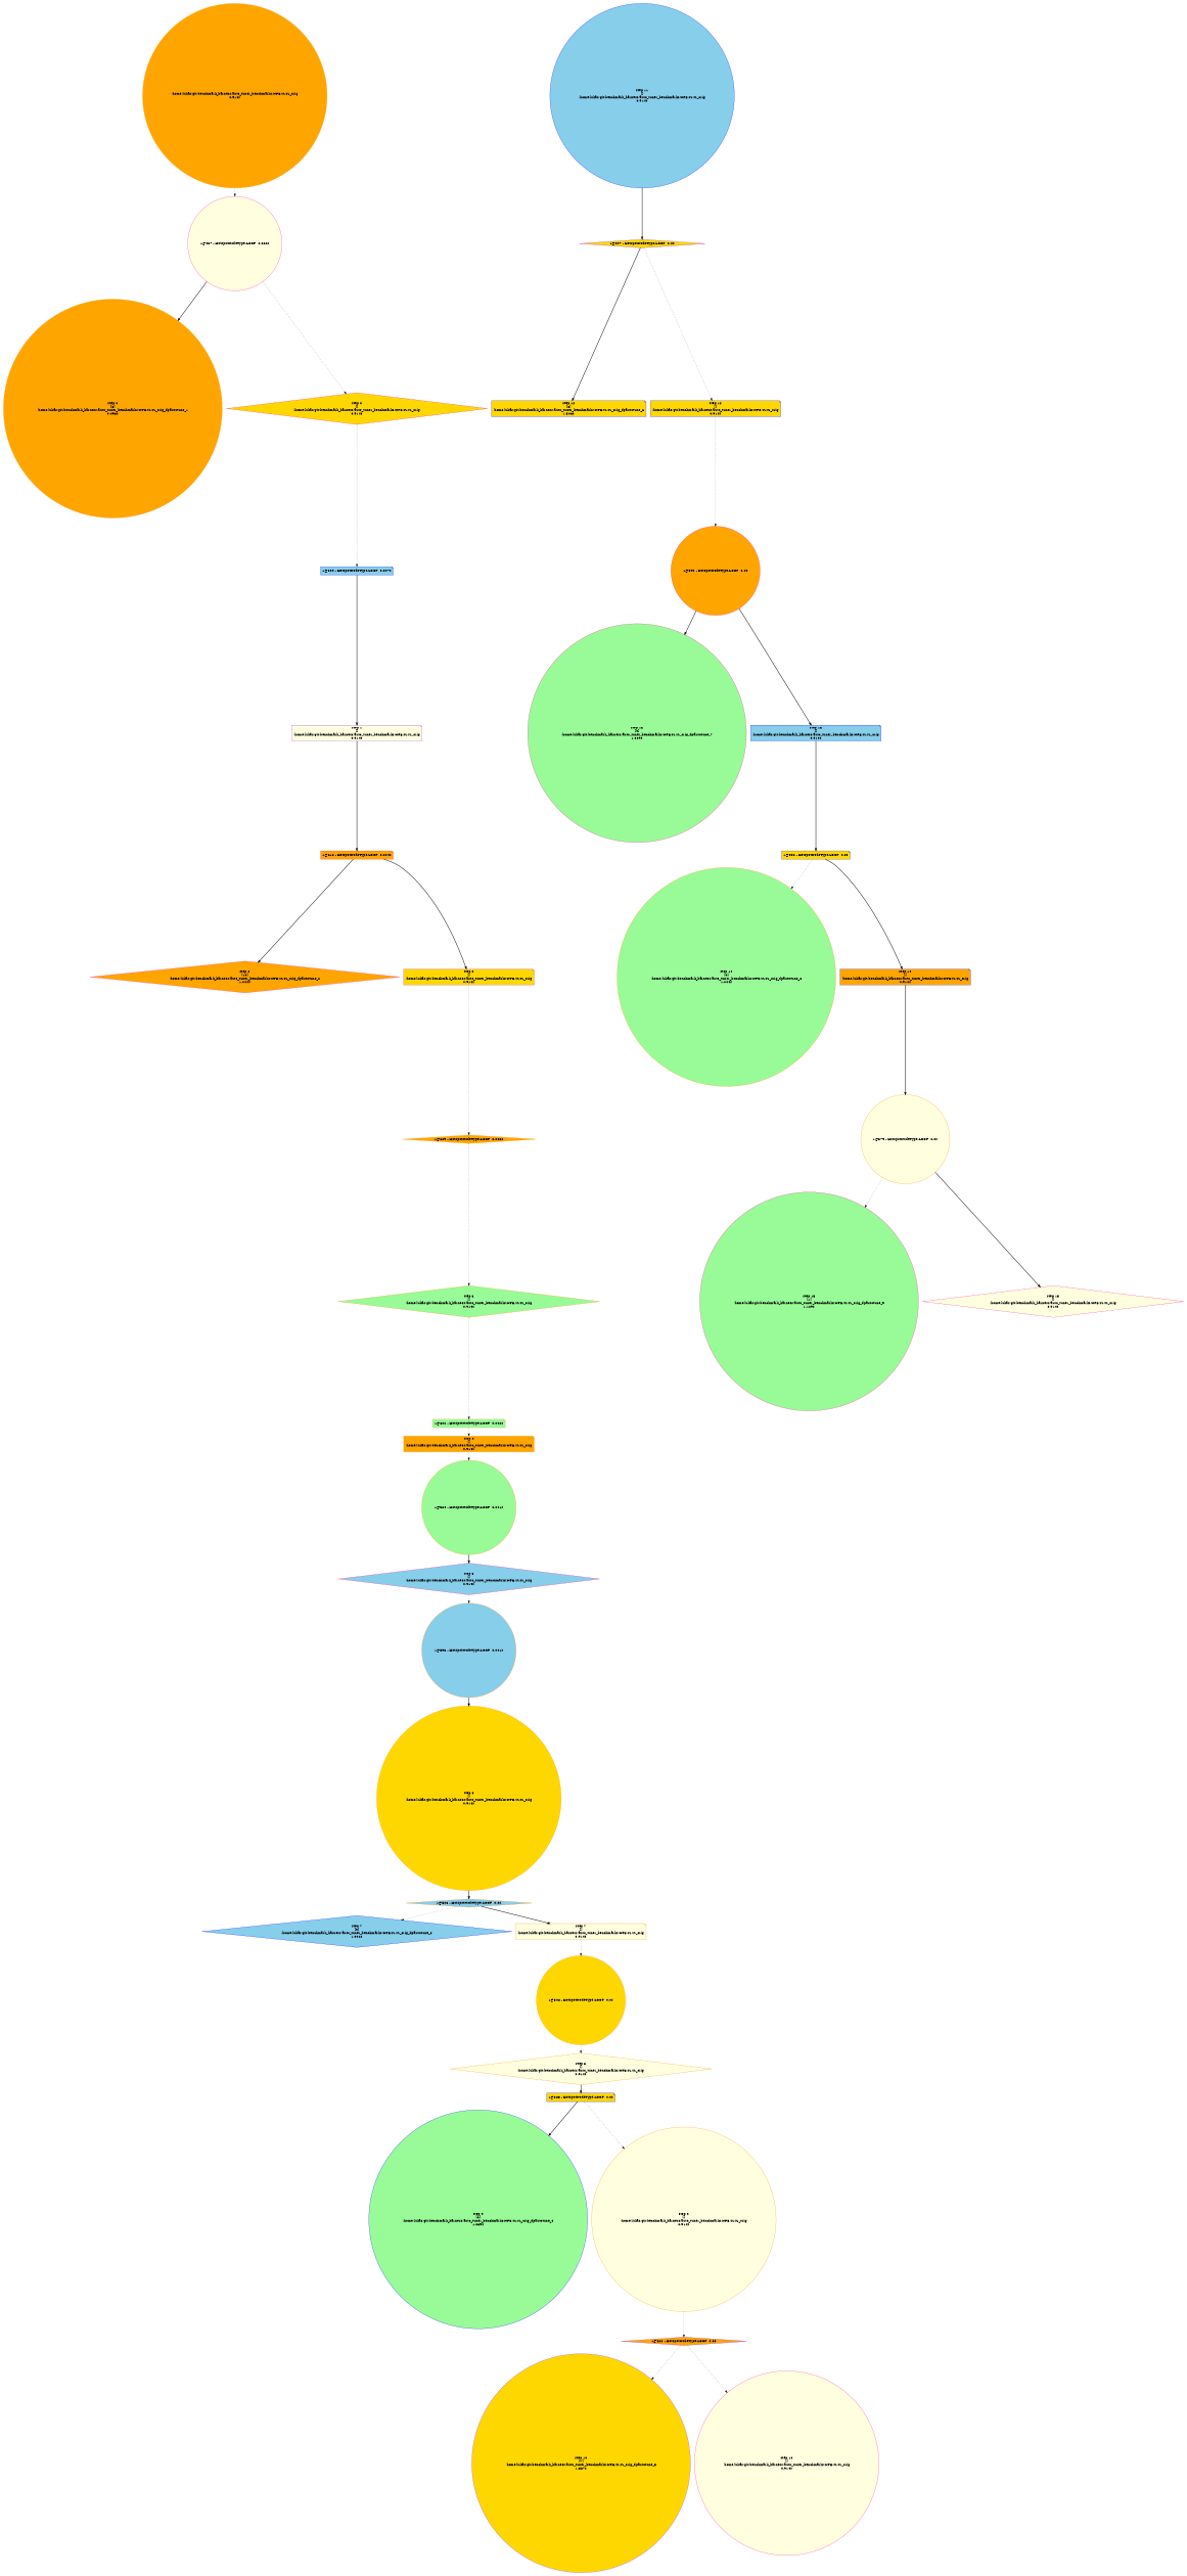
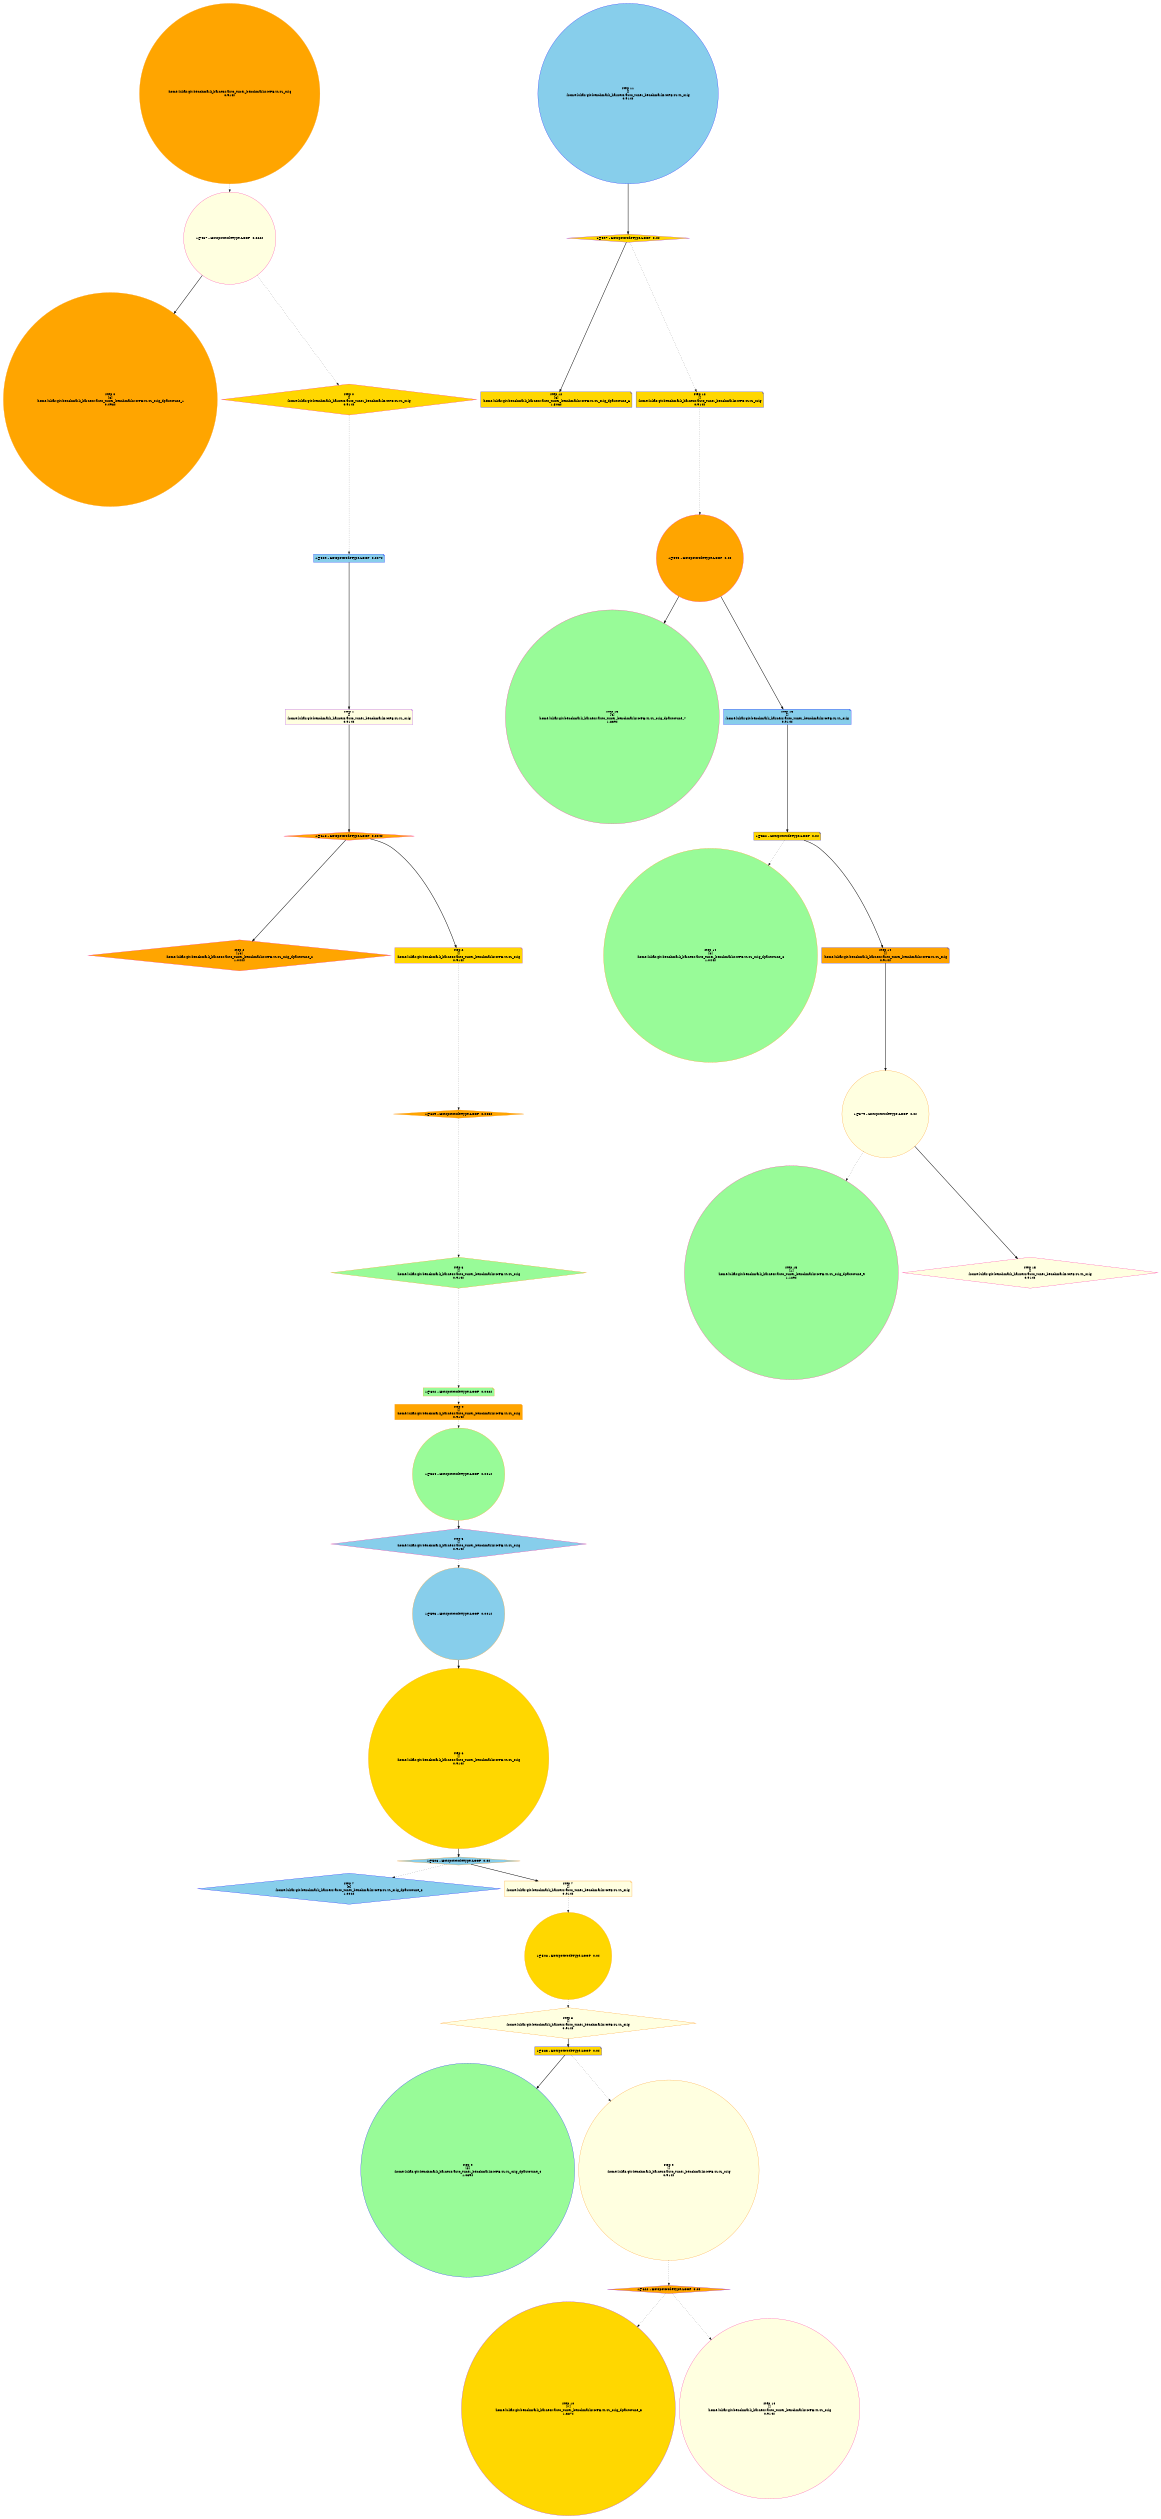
  strict digraph {
    node [color=darkorange fillcolor=gold shape=circle style=filled]
    edge [style=dotted]
    "/home/lukas/git/benchmark_harness/auto_tuner_benchmarks/NPB/IS/IS_orig\n0.914s" [fillcolor=orange]
    "1@437 - HotspotNodeType.LOOP  0.022s" [color=deeppink fillcolor=lightyellow]
    "step 0\n[8]\n/home/lukas/git/benchmark_harness/auto_tuner_benchmarks/NPB/IS/IS_orig_dpautotune_1\n0.498s" [fillcolor=orange]
    "step 0\n[]\n/home/lukas/git/benchmark_harness/auto_tuner_benchmarks/NPB/IS/IS_orig\n0.914s" [color=deeppink shape=diamond]
    "1@309 - HotspotNodeType.LOOP  0.007s" [color=blue fillcolor=skyblue shape=note]
    "step 1\n[]\n/home/lukas/git/benchmark_harness/auto_tuner_benchmarks/NPB/IS/IS_orig\n0.914s" [color=purple fillcolor=lightyellow shape=note]
-   "1@618 - HotspotNodeType.LOOP  0.004s" [color=deeppink fillcolor=orange shape=note]
+   "1@618 - HotspotNodeType.LOOP  0.004s" [color=deeppink fillcolor=orange shape=diamond]
    "step 2\n[10]\n/home/lukas/git/benchmark_harness/auto_tuner_benchmarks/NPB/IS/IS_orig_dpautotune_2\n1.044s" [color=deeppink fillcolor=orange shape=diamond]
    "step 2\n[]\n/home/lukas/git/benchmark_harness/auto_tuner_benchmarks/NPB/IS/IS_orig\n0.914s" [color=purple shape=note]
    "1@629 - HotspotNodeType.LOOP  0.003s" [fillcolor=orange shape=diamond]
    "step 3\n[]\n/home/lukas/git/benchmark_harness/auto_tuner_benchmarks/NPB/IS/IS_orig\n0.914s" [fillcolor=palegreen shape=diamond]
    "1@602 - HotspotNodeType.LOOP  0.002s" [fillcolor=palegreen shape=note]
    "step 4\n[]\n/home/lukas/git/benchmark_harness/auto_tuner_benchmarks/NPB/IS/IS_orig\n0.914s" [fillcolor=orange shape=note]
    "1@584 - HotspotNodeType.LOOP  0.001s" [fillcolor=palegreen]
    "step 5\n[]\n/home/lukas/git/benchmark_harness/auto_tuner_benchmarks/NPB/IS/IS_orig\n0.914s" [color=deeppink fillcolor=skyblue shape=diamond]
    "1@593 - HotspotNodeType.LOOP  0.001s" [fillcolor=skyblue]
    "step 6\n[]\n/home/lukas/git/benchmark_harness/auto_tuner_benchmarks/NPB/IS/IS_orig\n0.914s"
    "1@506 - HotspotNodeType.LOOP  0.0s" [fillcolor=skyblue shape=diamond]
    "step 7\n[9]\n/home/lukas/git/benchmark_harness/auto_tuner_benchmarks/NPB/IS/IS_orig_dpautotune_3\n1.002s" [color=blue fillcolor=skyblue shape=diamond]
    "step 7\n[]\n/home/lukas/git/benchmark_harness/auto_tuner_benchmarks/NPB/IS/IS_orig\n0.914s" [fillcolor=lightyellow shape=note]
    "1@508 - HotspotNodeType.LOOP  0.0s"
    "step 8\n[]\n/home/lukas/git/benchmark_harness/auto_tuner_benchmarks/NPB/IS/IS_orig\n0.914s" [fillcolor=lightyellow shape=diamond]
    "1@383 - HotspotNodeType.LOOP  0.0s" [color=blue shape=note]
    "step 9\n[2]\n/home/lukas/git/benchmark_harness/auto_tuner_benchmarks/NPB/IS/IS_orig_dpautotune_4\n1.039s" [color=blue fillcolor=palegreen]
    "step 9\n[]\n/home/lukas/git/benchmark_harness/auto_tuner_benchmarks/NPB/IS/IS_orig\n0.914s" [fillcolor=lightyellow]
    "1@622 - HotspotNodeType.LOOP  0.0s" [color=purple fillcolor=orange shape=diamond]
    "step 10\n[7]\n/home/lukas/git/benchmark_harness/auto_tuner_benchmarks/NPB/IS/IS_orig_dpautotune_5\n1.387s" [color=purple]
    "step 10\n[]\n/home/lukas/git/benchmark_harness/auto_tuner_benchmarks/NPB/IS/IS_orig\n0.914s" [color=deeppink fillcolor=lightyellow]
    "step 11\n[]\n/home/lukas/git/benchmark_harness/auto_tuner_benchmarks/NPB/IS/IS_orig\n0.914s" [color=blue fillcolor=skyblue]
    "1@597 - HotspotNodeType.LOOP  0.0s" [color=purple shape=diamond]
    "step 12\n[6]\n/home/lukas/git/benchmark_harness/auto_tuner_benchmarks/NPB/IS/IS_orig_dpautotune_6\n1.506s" [color=blue shape=note]
    "step 12\n[]\n/home/lukas/git/benchmark_harness/auto_tuner_benchmarks/NPB/IS/IS_orig\n0.914s" [color=blue shape=note]
    "1@595 - HotspotNodeType.LOOP  0.0s" [color=deeppink fillcolor=orange]
    "step 13\n[4]\n/home/lukas/git/benchmark_harness/auto_tuner_benchmarks/NPB/IS/IS_orig_dpautotune_7\n1.839s" [color=deeppink fillcolor=palegreen]
    "step 13\n[]\n/home/lukas/git/benchmark_harness/auto_tuner_benchmarks/NPB/IS/IS_orig\n0.914s" [color=blue fillcolor=skyblue shape=note]
    "1@532 - HotspotNodeType.LOOP  0.0s" [color=blue shape=note]
    "step 14\n[0]\n/home/lukas/git/benchmark_harness/auto_tuner_benchmarks/NPB/IS/IS_orig_dpautotune_8\n1.044s" [fillcolor=palegreen]
    "step 14\n[]\n/home/lukas/git/benchmark_harness/auto_tuner_benchmarks/NPB/IS/IS_orig\n0.914s" [color=blue fillcolor=orange shape=note]
    "1@379 - HotspotNodeType.LOOP  0.0s" [fillcolor=lightyellow]
    "step 15\n[1]\n/home/lukas/git/benchmark_harness/auto_tuner_benchmarks/NPB/IS/IS_orig_dpautotune_9\n1.129s" [color=deeppink fillcolor=palegreen]
    "step 15\n[]\n/home/lukas/git/benchmark_harness/auto_tuner_benchmarks/NPB/IS/IS_orig\n0.914s" [color=deeppink fillcolor=lightyellow shape=diamond]
    "/home/lukas/git/benchmark_harness/auto_tuner_benchmarks/NPB/IS/IS_orig\n0.914s" -> "1@437 - HotspotNodeType.LOOP  0.022s"
    "1@437 - HotspotNodeType.LOOP  0.022s" -> "step 0\n[8]\n/home/lukas/git/benchmark_harness/auto_tuner_benchmarks/NPB/IS/IS_orig_dpautotune_1\n0.498s" [style=bold]
    "1@437 - HotspotNodeType.LOOP  0.022s" -> "step 0\n[]\n/home/lukas/git/benchmark_harness/auto_tuner_benchmarks/NPB/IS/IS_orig\n0.914s"
    "step 0\n[]\n/home/lukas/git/benchmark_harness/auto_tuner_benchmarks/NPB/IS/IS_orig\n0.914s" -> "1@309 - HotspotNodeType.LOOP  0.007s"
    "1@309 - HotspotNodeType.LOOP  0.007s" -> "step 1\n[]\n/home/lukas/git/benchmark_harness/auto_tuner_benchmarks/NPB/IS/IS_orig\n0.914s" [style=bold]
    "step 1\n[]\n/home/lukas/git/benchmark_harness/auto_tuner_benchmarks/NPB/IS/IS_orig\n0.914s" -> "1@618 - HotspotNodeType.LOOP  0.004s" [style=bold]
    "1@618 - HotspotNodeType.LOOP  0.004s" -> "step 2\n[10]\n/home/lukas/git/benchmark_harness/auto_tuner_benchmarks/NPB/IS/IS_orig_dpautotune_2\n1.044s" [style=bold]
    "1@618 - HotspotNodeType.LOOP  0.004s" -> "step 2\n[]\n/home/lukas/git/benchmark_harness/auto_tuner_benchmarks/NPB/IS/IS_orig\n0.914s" [style=bold]
    "step 2\n[]\n/home/lukas/git/benchmark_harness/auto_tuner_benchmarks/NPB/IS/IS_orig\n0.914s" -> "1@629 - HotspotNodeType.LOOP  0.003s"
    "1@629 - HotspotNodeType.LOOP  0.003s" -> "step 3\n[]\n/home/lukas/git/benchmark_harness/auto_tuner_benchmarks/NPB/IS/IS_orig\n0.914s"
    "step 3\n[]\n/home/lukas/git/benchmark_harness/auto_tuner_benchmarks/NPB/IS/IS_orig\n0.914s" -> "1@602 - HotspotNodeType.LOOP  0.002s"
    "1@602 - HotspotNodeType.LOOP  0.002s" -> "step 4\n[]\n/home/lukas/git/benchmark_harness/auto_tuner_benchmarks/NPB/IS/IS_orig\n0.914s"
    "step 4\n[]\n/home/lukas/git/benchmark_harness/auto_tuner_benchmarks/NPB/IS/IS_orig\n0.914s" -> "1@584 - HotspotNodeType.LOOP  0.001s"
    "1@584 - HotspotNodeType.LOOP  0.001s" -> "step 5\n[]\n/home/lukas/git/benchmark_harness/auto_tuner_benchmarks/NPB/IS/IS_orig\n0.914s" [style=bold]
    "step 5\n[]\n/home/lukas/git/benchmark_harness/auto_tuner_benchmarks/NPB/IS/IS_orig\n0.914s" -> "1@593 - HotspotNodeType.LOOP  0.001s"
    "1@593 - HotspotNodeType.LOOP  0.001s" -> "step 6\n[]\n/home/lukas/git/benchmark_harness/auto_tuner_benchmarks/NPB/IS/IS_orig\n0.914s" [style=bold]
    "step 6\n[]\n/home/lukas/git/benchmark_harness/auto_tuner_benchmarks/NPB/IS/IS_orig\n0.914s" -> "1@506 - HotspotNodeType.LOOP  0.0s" [style=bold]
    "1@506 - HotspotNodeType.LOOP  0.0s" -> "step 7\n[9]\n/home/lukas/git/benchmark_harness/auto_tuner_benchmarks/NPB/IS/IS_orig_dpautotune_3\n1.002s"
    "1@506 - HotspotNodeType.LOOP  0.0s" -> "step 7\n[]\n/home/lukas/git/benchmark_harness/auto_tuner_benchmarks/NPB/IS/IS_orig\n0.914s" [style=bold]
    "step 7\n[]\n/home/lukas/git/benchmark_harness/auto_tuner_benchmarks/NPB/IS/IS_orig\n0.914s" -> "1@508 - HotspotNodeType.LOOP  0.0s"
    "1@508 - HotspotNodeType.LOOP  0.0s" -> "step 8\n[]\n/home/lukas/git/benchmark_harness/auto_tuner_benchmarks/NPB/IS/IS_orig\n0.914s"
    "step 8\n[]\n/home/lukas/git/benchmark_harness/auto_tuner_benchmarks/NPB/IS/IS_orig\n0.914s" -> "1@383 - HotspotNodeType.LOOP  0.0s" [style=bold]
    "1@383 - HotspotNodeType.LOOP  0.0s" -> "step 9\n[2]\n/home/lukas/git/benchmark_harness/auto_tuner_benchmarks/NPB/IS/IS_orig_dpautotune_4\n1.039s" [style=bold]
    "1@383 - HotspotNodeType.LOOP  0.0s" -> "step 9\n[]\n/home/lukas/git/benchmark_harness/auto_tuner_benchmarks/NPB/IS/IS_orig\n0.914s"
    "step 9\n[]\n/home/lukas/git/benchmark_harness/auto_tuner_benchmarks/NPB/IS/IS_orig\n0.914s" -> "1@622 - HotspotNodeType.LOOP  0.0s"
    "1@622 - HotspotNodeType.LOOP  0.0s" -> "step 10\n[7]\n/home/lukas/git/benchmark_harness/auto_tuner_benchmarks/NPB/IS/IS_orig_dpautotune_5\n1.387s"
    "1@622 - HotspotNodeType.LOOP  0.0s" -> "step 10\n[]\n/home/lukas/git/benchmark_harness/auto_tuner_benchmarks/NPB/IS/IS_orig\n0.914s"
    "step 11\n[]\n/home/lukas/git/benchmark_harness/auto_tuner_benchmarks/NPB/IS/IS_orig\n0.914s" -> "1@597 - HotspotNodeType.LOOP  0.0s" [style=bold]
    "1@597 - HotspotNodeType.LOOP  0.0s" -> "step 12\n[6]\n/home/lukas/git/benchmark_harness/auto_tuner_benchmarks/NPB/IS/IS_orig_dpautotune_6\n1.506s" [style=bold]
    "1@597 - HotspotNodeType.LOOP  0.0s" -> "step 12\n[]\n/home/lukas/git/benchmark_harness/auto_tuner_benchmarks/NPB/IS/IS_orig\n0.914s"
    "step 12\n[]\n/home/lukas/git/benchmark_harness/auto_tuner_benchmarks/NPB/IS/IS_orig\n0.914s" -> "1@595 - HotspotNodeType.LOOP  0.0s"
    "1@595 - HotspotNodeType.LOOP  0.0s" -> "step 13\n[4]\n/home/lukas/git/benchmark_harness/auto_tuner_benchmarks/NPB/IS/IS_orig_dpautotune_7\n1.839s" [style=bold]
    "1@595 - HotspotNodeType.LOOP  0.0s" -> "step 13\n[]\n/home/lukas/git/benchmark_harness/auto_tuner_benchmarks/NPB/IS/IS_orig\n0.914s" [style=bold]
    "step 13\n[]\n/home/lukas/git/benchmark_harness/auto_tuner_benchmarks/NPB/IS/IS_orig\n0.914s" -> "1@532 - HotspotNodeType.LOOP  0.0s" [style=bold]
    "1@532 - HotspotNodeType.LOOP  0.0s" -> "step 14\n[0]\n/home/lukas/git/benchmark_harness/auto_tuner_benchmarks/NPB/IS/IS_orig_dpautotune_8\n1.044s"
    "1@532 - HotspotNodeType.LOOP  0.0s" -> "step 14\n[]\n/home/lukas/git/benchmark_harness/auto_tuner_benchmarks/NPB/IS/IS_orig\n0.914s" [style=bold]
    "step 14\n[]\n/home/lukas/git/benchmark_harness/auto_tuner_benchmarks/NPB/IS/IS_orig\n0.914s" -> "1@379 - HotspotNodeType.LOOP  0.0s" [style=bold]
    "1@379 - HotspotNodeType.LOOP  0.0s" -> "step 15\n[1]\n/home/lukas/git/benchmark_harness/auto_tuner_benchmarks/NPB/IS/IS_orig_dpautotune_9\n1.129s"
    "1@379 - HotspotNodeType.LOOP  0.0s" -> "step 15\n[]\n/home/lukas/git/benchmark_harness/auto_tuner_benchmarks/NPB/IS/IS_orig\n0.914s" [style=bold]
  }
